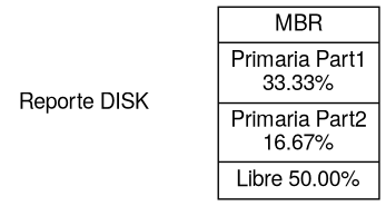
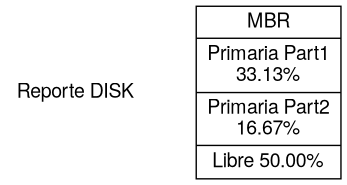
  digraph {
    concentrate=True
    fontname="Helvetica,Arial,sans-serif"
    rankdir=LR
    node [fontname="Helvetica,Arial,sans-serif"]
    n1 [label="Reporte DISK" shape=plaintext]
-   n2 [label="{MBR}|{Primaria Part1\n33.33%}|{Primaria Part2\n16.67%}|Libre 50.00%" shape=record]
+   n2 [label="{MBR}|{Primaria Part1\n33.13%}|{Primaria Part2\n16.67%}|Libre 50.00%" shape=record]
    n1 -> n2 [fontname="Helvetica,Arial,sans-serif" style=invis]
  }
